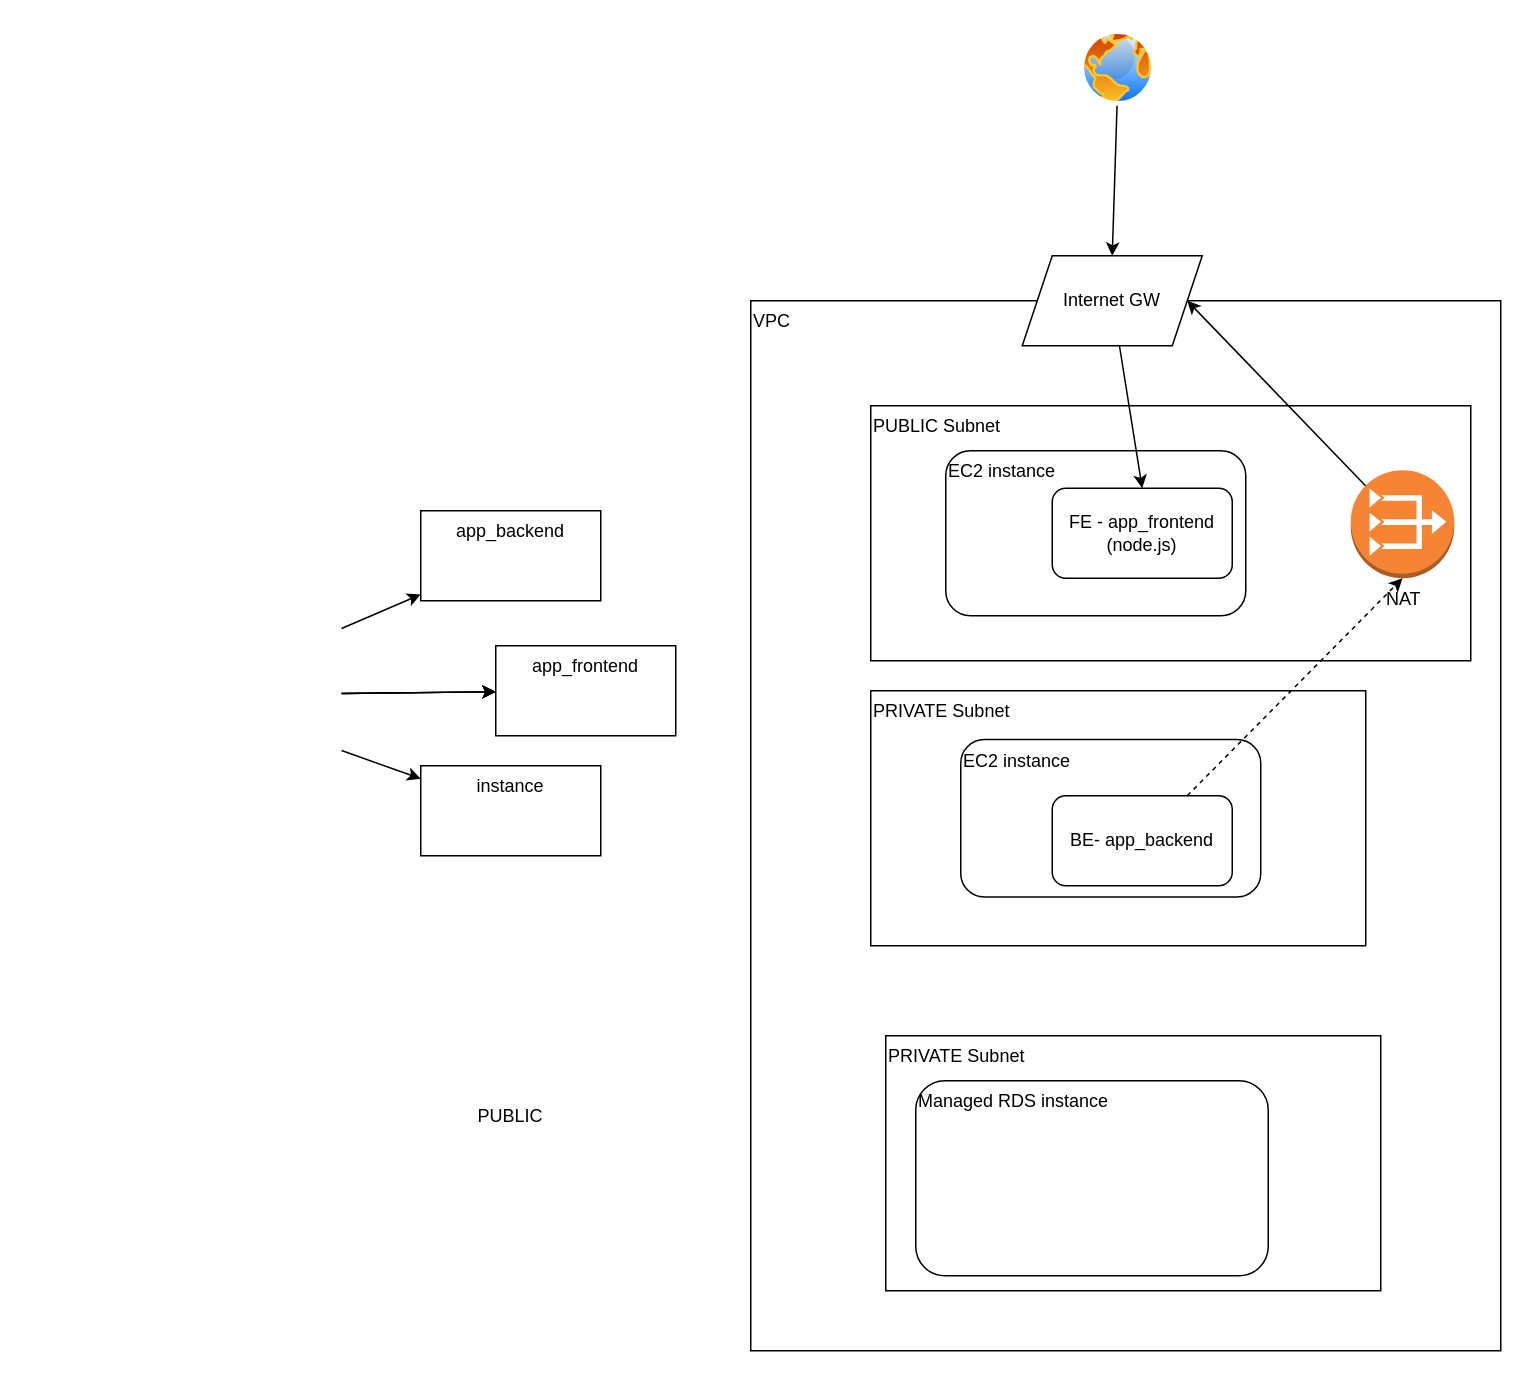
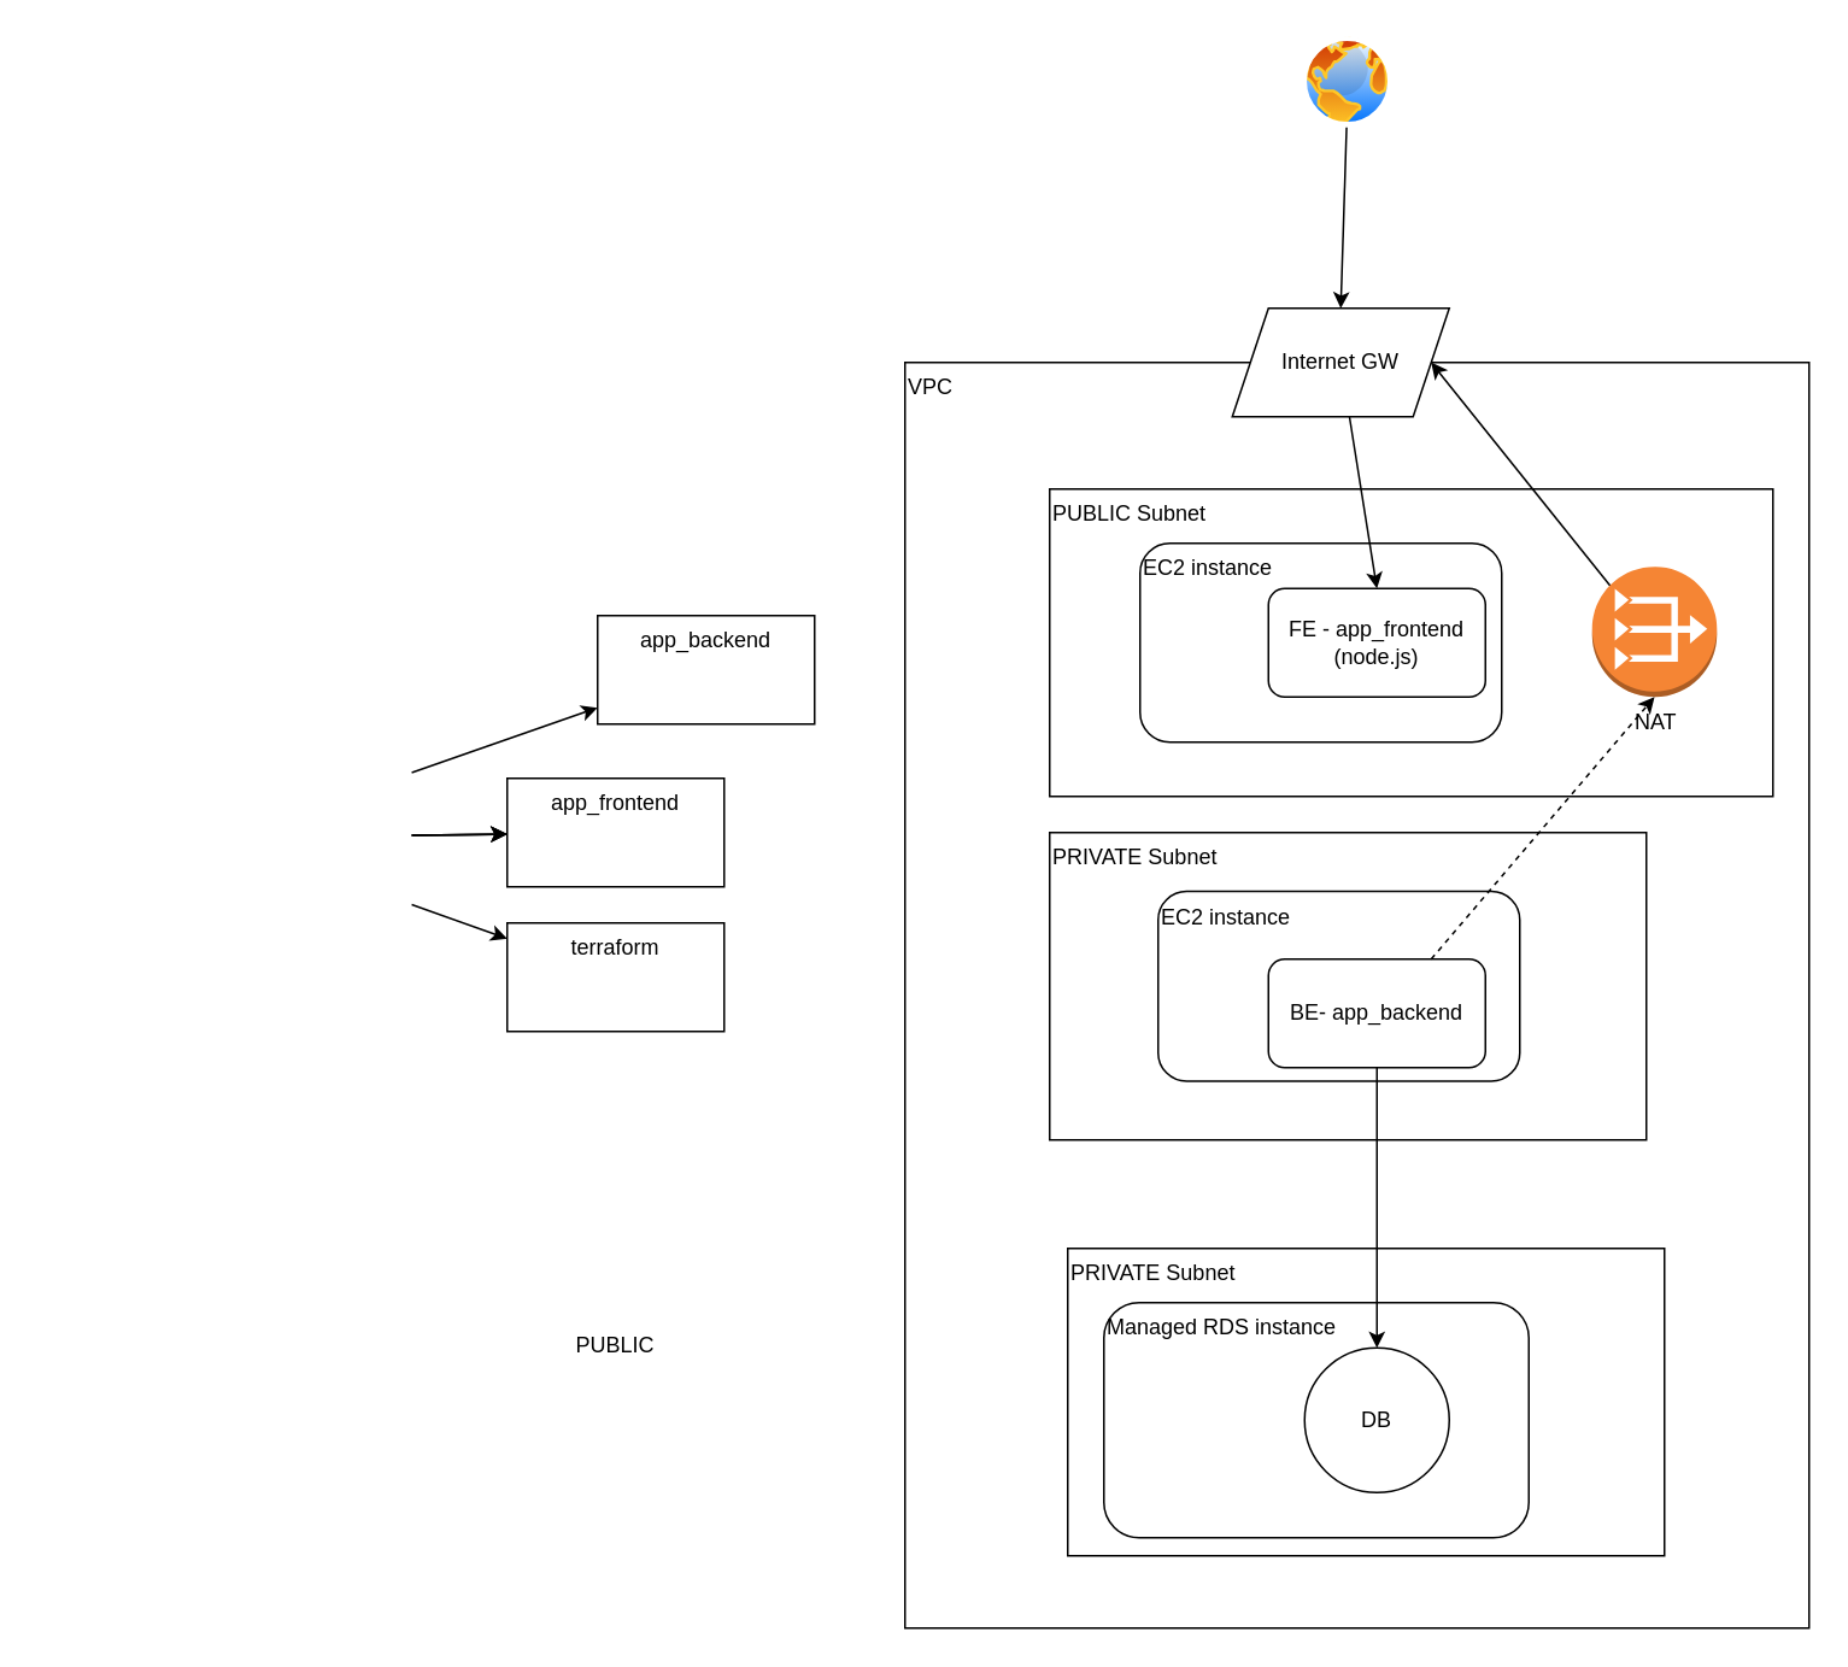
  <mxCell id="0" />
  <mxCell id="1" parent="0" />
  <mxCell id="2" value="VPC" style="rounded=0;whiteSpace=wrap;html=1;align=left;verticalAlign=top;" parent="1" vertex="1"><mxGeometry x="500" y="200" width="500" height="700" as="geometry" /></mxCell>
  <mxCell id="3" value="PRIVATE Subnet" style="rounded=0;whiteSpace=wrap;html=1;align=left;verticalAlign=top;" parent="1" vertex="1"><mxGeometry x="590" y="690" width="330" height="170" as="geometry" /></mxCell>
  <mxCell id="4" value="PRIVATE Subnet" style="rounded=0;whiteSpace=wrap;html=1;align=left;verticalAlign=top;" parent="1" vertex="1"><mxGeometry x="580" y="460" width="330" height="170" as="geometry" /></mxCell>
  <mxCell id="5" value="PUBLIC Subnet" style="rounded=0;whiteSpace=wrap;html=1;align=left;verticalAlign=top;" parent="1" vertex="1"><mxGeometry x="580" width="400" height="170" as="geometry" y="270" /></mxCell>
  <mxCell id="6" value="Managed RDS instance" style="rounded=1;whiteSpace=wrap;html=1;horizontal=1;verticalAlign=top;align=left;" parent="1" vertex="1"><mxGeometry x="610" y="720" width="235" height="130" as="geometry" /></mxCell>
  <mxCell id="7" value="EC2 instance" style="rounded=1;whiteSpace=wrap;html=1;horizontal=1;verticalAlign=top;align=left;" parent="1" vertex="1"><mxGeometry x="640" y="492.5" width="200" height="105" as="geometry" /></mxCell>
  <mxCell id="8" value="EC2 instance" style="rounded=1;whiteSpace=wrap;html=1;horizontal=1;verticalAlign=top;align=left;" parent="1" vertex="1"><mxGeometry x="630" y="300" width="200" height="110" as="geometry" /></mxCell>
  <mxCell id="9" value="FE - app_frontend (node.js)" style="rounded=1;whiteSpace=wrap;html=1;" parent="1" vertex="1"><mxGeometry x="701" y="325" width="120" height="60" as="geometry" /></mxCell>
+ <mxCell id="10" value="" style="edgeStyle=none;html=1;" parent="1" source="11" target="12" edge="1"><mxGeometry relative="1" as="geometry" /></mxCell>
  <mxCell id="11" value="BE- app_backend" style="whiteSpace=wrap;html=1;rounded=1;" parent="1" vertex="1"><mxGeometry x="701" y="530" width="120" height="60" as="geometry" /></mxCell>
+ <mxCell id="12" value="DB" style="ellipse;whiteSpace=wrap;html=1;rounded=1;" parent="1" vertex="1"><mxGeometry x="721" y="745" width="80" height="80" as="geometry" /></mxCell>
  <mxCell id="13" style="edgeStyle=none;html=1;entryX=0.5;entryY=0;entryDx=0;entryDy=0;" parent="1" source="14" target="9" edge="1"><mxGeometry relative="1" as="geometry" /></mxCell>
  <mxCell id="14" value="Internet GW" style="shape=parallelogram;perimeter=parallelogramPerimeter;whiteSpace=wrap;html=1;fixedSize=1;rounded=0;" parent="1" vertex="1"><mxGeometry x="681" y="170" width="120" height="60" as="geometry" /></mxCell>
  <mxCell id="15" style="edgeStyle=none;html=1;entryX=0.5;entryY=0;entryDx=0;entryDy=0;" parent="1" source="16" target="14" edge="1"><mxGeometry relative="1" as="geometry" /></mxCell>
  <mxCell id="16" value="" style="aspect=fixed;perimeter=ellipsePerimeter;html=1;align=center;shadow=0;dashed=0;spacingTop=3;image;image=img/lib/active_directory/internet_globe.svg;rounded=0;" parent="1" vertex="1"><mxGeometry x="720" y="20" width="50" height="50" as="geometry" /></mxCell>
  <mxCell id="17" style="edgeStyle=none;html=1;entryX=1;entryY=0.5;entryDx=0;entryDy=0;exitX=0.145;exitY=0.145;exitDx=0;exitDy=0;exitPerimeter=0;" parent="1" source="18" target="14" edge="1"><mxGeometry relative="1" as="geometry" /></mxCell>
- <mxCell id="18" value="NAT" style="outlineConnect=0;dashed=0;verticalLabelPosition=bottom;verticalAlign=top;align=center;html=1;shape=mxgraph.aws3.vpc_nat_gateway;fillColor=#F58534;gradientColor=none;rounded=0;" parent="1" vertex="1"><mxGeometry x="900" y="313" width="69" height="72" as="geometry" /></mxCell>
+ <mxCell id="18" value="NAT" style="outlineConnect=0;dashed=0;verticalLabelPosition=bottom;verticalAlign=top;align=center;html=1;shape=mxgraph.aws3.vpc_nat_gateway;fillColor=#F58534;gradientColor=none;rounded=0;" parent="1" vertex="1"><mxGeometry x="880" y="313" width="69" height="72" as="geometry" /></mxCell>
  <mxCell id="19" style="edgeStyle=none;html=1;entryX=0.5;entryY=1;entryDx=0;entryDy=0;entryPerimeter=0;exitX=0.75;exitY=0;exitDx=0;exitDy=0;dashed=1;" parent="1" source="11" target="18" edge="1"><mxGeometry relative="1" as="geometry" /></mxCell>
  <mxCell id="20" value="" style="shape=image;verticalLabelPosition=bottom;labelBackgroundColor=default;verticalAlign=top;aspect=fixed;imageAspect=0;image=https://www.vectorlogo.zone/logos/terraformio/terraformio-ar21.png;" vertex="1" parent="1"><mxGeometry x="227.21" y="200" width="200" height="100" as="geometry" /></mxCell>
  <mxCell id="21" value="" style="edgeStyle=none;html=1;" edge="1" parent="1" source="26" target="28"><mxGeometry relative="1" as="geometry" /></mxCell>
  <mxCell id="22" value="" style="edgeStyle=none;html=1;" edge="1" parent="1" source="26" target="29"><mxGeometry relative="1" as="geometry" /></mxCell>
  <mxCell id="23" value="" style="edgeStyle=none;html=1;" edge="1" parent="1" source="26" target="29"><mxGeometry relative="1" as="geometry" /></mxCell>
  <mxCell id="24" value="" style="edgeStyle=none;html=1;" edge="1" parent="1" source="26" target="29"><mxGeometry relative="1" as="geometry" /></mxCell>
  <mxCell id="25" value="" style="edgeStyle=none;html=1;" edge="1" parent="1" source="26" target="30"><mxGeometry relative="1" as="geometry" /></mxCell>
  <mxCell id="26" value="" style="shape=image;verticalLabelPosition=bottom;labelBackgroundColor=default;verticalAlign=top;aspect=fixed;imageAspect=0;image=https://miro.medium.com/v2/resize:fit:1075/0*_NKWW9qcekBPRnJ0.png;" vertex="1" parent="1"><mxGeometry x="20" y="410" width="207.21" height="106" as="geometry" /></mxCell>
  <mxCell id="27" value="PUBLIC" style="shape=image;verticalLabelPosition=bottom;labelBackgroundColor=default;verticalAlign=top;aspect=fixed;imageAspect=0;image=https://github.githubassets.com/assets/GitHub-Mark-ea2971cee799.png;" vertex="1" parent="1"><mxGeometry x="270" y="590" width="140" height="140" as="geometry" /></mxCell>
- <mxCell id="28" value="app_backend" style="whiteSpace=wrap;html=1;verticalAlign=top;labelBackgroundColor=default;" vertex="1" parent="1"><mxGeometry x="279.995" y="340" width="120" height="60" as="geometry" /></mxCell>
- <mxCell id="29" value="app_frontend&lt;br&gt;" style="whiteSpace=wrap;html=1;verticalAlign=top;labelBackgroundColor=default;" vertex="1" parent="1"><mxGeometry x="329.995" y="430" width="120" height="60" as="geometry" /></mxCell>
- <mxCell id="30" value="instance" style="whiteSpace=wrap;html=1;verticalAlign=top;labelBackgroundColor=default;" vertex="1" parent="1"><mxGeometry x="279.995" y="510" width="120" height="60" as="geometry" /></mxCell>
+ <mxCell id="28" value="app_backend" style="whiteSpace=wrap;html=1;verticalAlign=top;labelBackgroundColor=default;" vertex="1" parent="1"><mxGeometry x="329.995" y="340" width="120" height="60" as="geometry" /></mxCell>
+ <mxCell id="29" value="app_frontend&lt;br&gt;" style="whiteSpace=wrap;html=1;verticalAlign=top;labelBackgroundColor=default;" vertex="1" parent="1"><mxGeometry x="279.995" y="430" width="120" height="60" as="geometry" /></mxCell>
+ <mxCell id="30" value="terraform" style="whiteSpace=wrap;html=1;verticalAlign=top;labelBackgroundColor=default;" vertex="1" parent="1"><mxGeometry x="279.995" y="510" width="120" height="60" as="geometry" /></mxCell>
